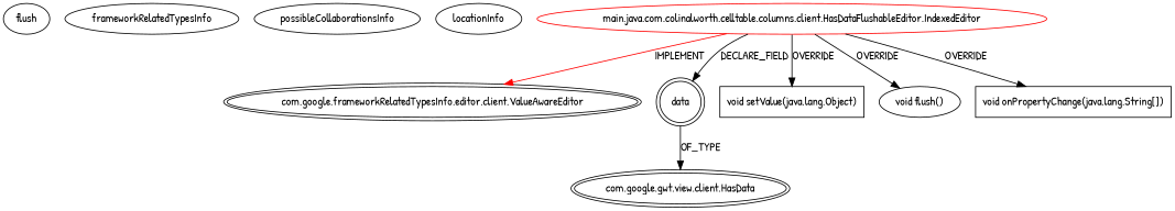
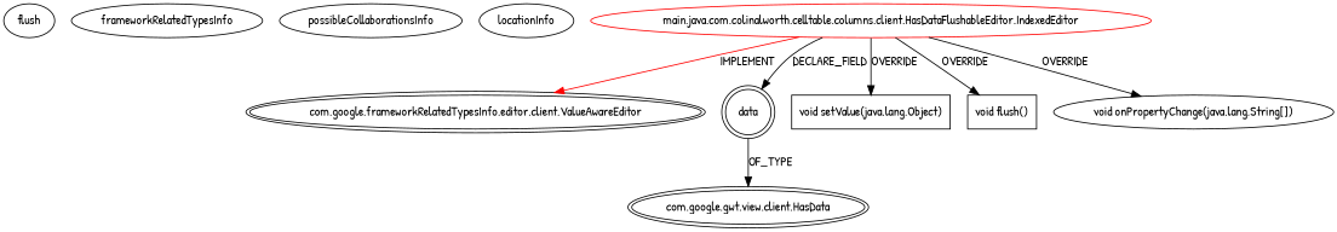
  digraph {
    fontname="Patrick Hand"
    node [fontname="Patrick Hand"]
    edge [fontname="Patrick Hand"]
    n1 [category=extension_graph graphId=4231 isAnonymous=false label=flush possibleRelation=false]
    frameworkRelatedTypesInfo [0="com.google.gwt.editor.client.ValueAwareEditor"]
    possibleCollaborationsInfo
    locationInfo [contextSignature=IndexedEditor filePath="/niloc132-celltable-tools/celltable-tools-master/src/main/java/com/colinalworth/celltable/columns/client/HasDataFlushableEditor.java" graphId=4231 projectName="niloc132-celltable-tools"]
    n5 [color=red isFrameworkType=false label="main.java.com.colinalworth.celltable.columns.client.HasDataFlushableEditor.IndexedEditor" vertexType=ROOT_CLIENT_CLASS_DECLARATION]
    n6 [isFrameworkType=true label="com.google.frameworkRelatedTypesInfo.editor.client.ValueAwareEditor" peripheries=2 vertexType=FRAMEWORK_INTERFACE_TYPE]
    n7 [isFrameworkType=true label=data peripheries=2 shape=circle vertexType=FIELD_DECLARATION]
    n8 [isFrameworkType=false label="void setValue(java.lang.Object)" shape=box vertexType=OVERRIDING_METHOD_DECLARATION]
-   n9 [isFrameworkType=false label="void flush()" shape=ellipse vertexType=OVERRIDING_METHOD_DECLARATION]
-   n10 [isFrameworkType=false label="void onPropertyChange(java.lang.String[])" shape=box vertexType=OVERRIDING_METHOD_DECLARATION]
+   n9 [isFrameworkType=false label="void flush()" shape=box vertexType=OVERRIDING_METHOD_DECLARATION]
+   n10 [isFrameworkType=false label="void onPropertyChange(java.lang.String[])" shape=ellipse vertexType=OVERRIDING_METHOD_DECLARATION]
    n11 [isFrameworkType=true label="com.google.gwt.view.client.HasData" peripheries=2 vertexType=FRAMEWORK_INTERFACE_TYPE]
    n5 -> n6 [color=red label=IMPLEMENT]
    n5 -> n7 [label=DECLARE_FIELD]
    n5 -> n8 [label=OVERRIDE]
    n5 -> n9 [label=OVERRIDE]
    n5 -> n10 [label=OVERRIDE]
    n7 -> n11 [label=OF_TYPE]
  }
